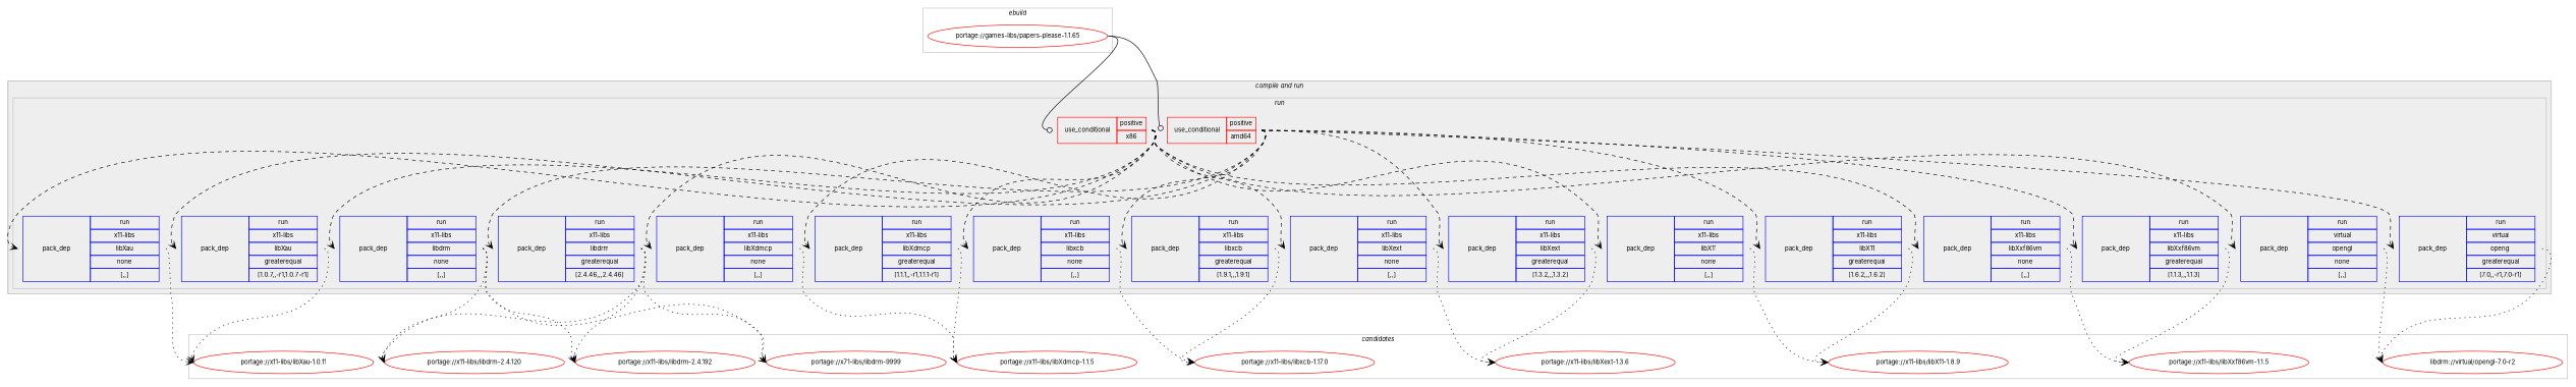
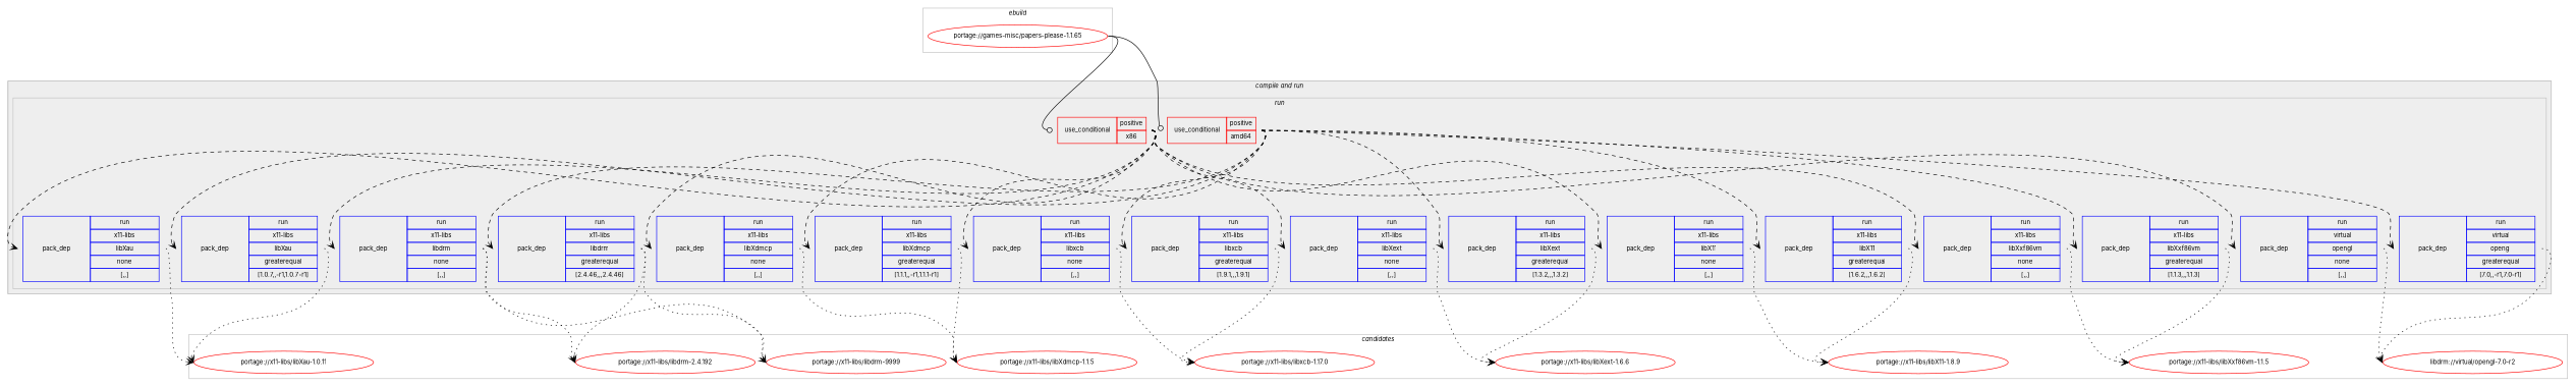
  digraph {
    compound=true
    concentrate=true
    fontname=Inter
    fontsize=10
    newrank=true
    rankdir=TB
    ranksep=1.5
    node [color=blue fontname=Inter fontsize=10 shape=none]
    edge [arrowhead=vee fontname=Inter headport=w style=dotted tailport=e weight=100]
-   n1 [color=red label="portage://games-libs/papers-please-1.1.65" width=4 shape=""]
+   n1 [color=red label="portage://games-misc/papers-please-1.1.65" width=4 shape=""]
    n2 [label=<<TABLE BORDER="0" CELLBORDER="1" CELLSPACING="0" CELLPADDING="4" WIDTH="220"><TR><TD ROWSPAN="6" CELLPADDING="30">pack_dep</TD></TR><TR><TD WIDTH="110">run</TD></TR><TR><TD>x11-libs</TD></TR><TR><TD>libX11</TD></TR><TR><TD>greaterequal</TD></TR><TR><TD>[1.6.2,,,1.6.2]</TD></TR></TABLE>>]
    n3 [label=<<TABLE BORDER="0" CELLBORDER="1" CELLSPACING="0" CELLPADDING="4" WIDTH="220"><TR><TD ROWSPAN="6" CELLPADDING="30">pack_dep</TD></TR><TR><TD WIDTH="110">run</TD></TR><TR><TD>x11-libs</TD></TR><TR><TD>libXau</TD></TR><TR><TD>greaterequal</TD></TR><TR><TD>[1.0.7,,-r1,1.0.7-r1]</TD></TR></TABLE>>]
    n4 [label=<<TABLE BORDER="0" CELLBORDER="1" CELLSPACING="0" CELLPADDING="4" WIDTH="220"><TR><TD ROWSPAN="6" CELLPADDING="30">pack_dep</TD></TR><TR><TD WIDTH="110">run</TD></TR><TR><TD>x11-libs</TD></TR><TR><TD>libXdmcp</TD></TR><TR><TD>greaterequal</TD></TR><TR><TD>[1.1.1,,-r1,1.1.1-r1]</TD></TR></TABLE>>]
    n5 [label=<<TABLE BORDER="0" CELLBORDER="1" CELLSPACING="0" CELLPADDING="4" WIDTH="220"><TR><TD ROWSPAN="6" CELLPADDING="30">pack_dep</TD></TR><TR><TD WIDTH="110">run</TD></TR><TR><TD>x11-libs</TD></TR><TR><TD>libXext</TD></TR><TR><TD>greaterequal</TD></TR><TR><TD>[1.3.2,,,1.3.2]</TD></TR></TABLE>>]
    n6 [label=<<TABLE BORDER="0" CELLBORDER="1" CELLSPACING="0" CELLPADDING="4" WIDTH="220"><TR><TD ROWSPAN="6" CELLPADDING="30">pack_dep</TD></TR><TR><TD WIDTH="110">run</TD></TR><TR><TD>x11-libs</TD></TR><TR><TD>libXxf86vm</TD></TR><TR><TD>greaterequal</TD></TR><TR><TD>[1.1.3,,,1.1.3]</TD></TR></TABLE>>]
    n7 [label=<<TABLE BORDER="0" CELLBORDER="1" CELLSPACING="0" CELLPADDING="4" WIDTH="220"><TR><TD ROWSPAN="6" CELLPADDING="30">pack_dep</TD></TR><TR><TD WIDTH="110">run</TD></TR><TR><TD>x11-libs</TD></TR><TR><TD>libdrm</TD></TR><TR><TD>greaterequal</TD></TR><TR><TD>[2.4.46,,,2.4.46]</TD></TR></TABLE>>]
    n8 [label=<<TABLE BORDER="0" CELLBORDER="1" CELLSPACING="0" CELLPADDING="4" WIDTH="220"><TR><TD ROWSPAN="6" CELLPADDING="30">pack_dep</TD></TR><TR><TD WIDTH="110">run</TD></TR><TR><TD>x11-libs</TD></TR><TR><TD>libxcb</TD></TR><TR><TD>greaterequal</TD></TR><TR><TD>[1.9.1,,,1.9.1]</TD></TR></TABLE>>]
    n9 [label=<<TABLE BORDER="0" CELLBORDER="1" CELLSPACING="0" CELLPADDING="4" WIDTH="220"><TR><TD ROWSPAN="6" CELLPADDING="30">pack_dep</TD></TR><TR><TD WIDTH="110">run</TD></TR><TR><TD>virtual</TD></TR><TR><TD>opengl</TD></TR><TR><TD>greaterequal</TD></TR><TR><TD>[7.0,,-r1,7.0-r1]</TD></TR></TABLE>>]
    n10 [color=red label=<<TABLE BORDER="0" CELLBORDER="1" CELLSPACING="0" CELLPADDING="4"><TR><TD ROWSPAN="3" CELLPADDING="10">use_conditional</TD></TR><TR><TD>positive</TD></TR><TR><TD>amd64</TD></TR></TABLE>>]
    n11 [label=<<TABLE BORDER="0" CELLBORDER="1" CELLSPACING="0" CELLPADDING="4" WIDTH="220"><TR><TD ROWSPAN="6" CELLPADDING="30">pack_dep</TD></TR><TR><TD WIDTH="110">run</TD></TR><TR><TD>x11-libs</TD></TR><TR><TD>libX11</TD></TR><TR><TD>none</TD></TR><TR><TD>[,,]</TD></TR></TABLE>>]
    n12 [label=<<TABLE BORDER="0" CELLBORDER="1" CELLSPACING="0" CELLPADDING="4" WIDTH="220"><TR><TD ROWSPAN="6" CELLPADDING="30">pack_dep</TD></TR><TR><TD WIDTH="110">run</TD></TR><TR><TD>x11-libs</TD></TR><TR><TD>libXau</TD></TR><TR><TD>none</TD></TR><TR><TD>[,,]</TD></TR></TABLE>>]
    n13 [label=<<TABLE BORDER="0" CELLBORDER="1" CELLSPACING="0" CELLPADDING="4" WIDTH="220"><TR><TD ROWSPAN="6" CELLPADDING="30">pack_dep</TD></TR><TR><TD WIDTH="110">run</TD></TR><TR><TD>x11-libs</TD></TR><TR><TD>libXdmcp</TD></TR><TR><TD>none</TD></TR><TR><TD>[,,]</TD></TR></TABLE>>]
    n14 [label=<<TABLE BORDER="0" CELLBORDER="1" CELLSPACING="0" CELLPADDING="4" WIDTH="220"><TR><TD ROWSPAN="6" CELLPADDING="30">pack_dep</TD></TR><TR><TD WIDTH="110">run</TD></TR><TR><TD>x11-libs</TD></TR><TR><TD>libXext</TD></TR><TR><TD>none</TD></TR><TR><TD>[,,]</TD></TR></TABLE>>]
    n15 [label=<<TABLE BORDER="0" CELLBORDER="1" CELLSPACING="0" CELLPADDING="4" WIDTH="220"><TR><TD ROWSPAN="6" CELLPADDING="30">pack_dep</TD></TR><TR><TD WIDTH="110">run</TD></TR><TR><TD>x11-libs</TD></TR><TR><TD>libXxf86vm</TD></TR><TR><TD>none</TD></TR><TR><TD>[,,]</TD></TR></TABLE>>]
    n16 [label=<<TABLE BORDER="0" CELLBORDER="1" CELLSPACING="0" CELLPADDING="4" WIDTH="220"><TR><TD ROWSPAN="6" CELLPADDING="30">pack_dep</TD></TR><TR><TD WIDTH="110">run</TD></TR><TR><TD>x11-libs</TD></TR><TR><TD>libdrm</TD></TR><TR><TD>none</TD></TR><TR><TD>[,,]</TD></TR></TABLE>>]
    n17 [label=<<TABLE BORDER="0" CELLBORDER="1" CELLSPACING="0" CELLPADDING="4" WIDTH="220"><TR><TD ROWSPAN="6" CELLPADDING="30">pack_dep</TD></TR><TR><TD WIDTH="110">run</TD></TR><TR><TD>x11-libs</TD></TR><TR><TD>libxcb</TD></TR><TR><TD>none</TD></TR><TR><TD>[,,]</TD></TR></TABLE>>]
    n18 [label=<<TABLE BORDER="0" CELLBORDER="1" CELLSPACING="0" CELLPADDING="4" WIDTH="220"><TR><TD ROWSPAN="6" CELLPADDING="30">pack_dep</TD></TR><TR><TD WIDTH="110">run</TD></TR><TR><TD>virtual</TD></TR><TR><TD>opengl</TD></TR><TR><TD>none</TD></TR><TR><TD>[,,]</TD></TR></TABLE>>]
    n19 [color=red label=<<TABLE BORDER="0" CELLBORDER="1" CELLSPACING="0" CELLPADDING="4"><TR><TD ROWSPAN="3" CELLPADDING="10">use_conditional</TD></TR><TR><TD>positive</TD></TR><TR><TD>x86</TD></TR></TABLE>>]
    n20 [color=red label="portage://x11-libs/libX11-1.8.9" width=4 shape=""]
    n21 [color=red label="portage://x11-libs/libXau-1.0.11" width=4 shape=""]
    n22 [color=red label="portage://x11-libs/libXdmcp-1.1.5" width=4 shape=""]
-   n23 [color=red label="portage://x11-libs/libXext-1.3.6" width=4 shape=""]
+   n23 [color=red label="portage://x11-libs/libXext-1.6.6" width=4 shape=""]
    n24 [color=red label="portage://x11-libs/libXxf86vm-1.1.5" width=4 shape=""]
-   n25 [color=red label="portage://x71-libs/libdrm-9999" width=4 shape=""]
+   n25 [color=red label="portage://x11-libs/libdrm-9999" width=4 shape=""]
    n26 [color=red label="portage://x11-libs/libdrm-2.4.192" width=4 shape=""]
-   n27 [color=red label="portage://x11-libs/libdrm-2.4.120" width=4 shape=""]
    n28 [color=red label="portage://x11-libs/libxcb-1.17.0" width=4 shape=""]
    n29 [color=red label="libdrm://virtual/opengl-7.0-r2" width=4 shape=""]
    subgraph cluster_1 {
      color=gray
      label=<<i>ebuild</i>>
      rank=same
      n1
    }
    subgraph cluster_2 {
      color=gray
      label=<<i>dependencies</i>>
      subgraph cluster_3 {
        color=gray
        fillcolor="#eeeeee"
        label=<<i>compile</i>>
        style=filled
      }
      subgraph cluster_4 {
        color=gray
        fillcolor="#eeeeee"
        label=<<i>compile and run</i>>
        style=filled
      }
      subgraph cluster_5 {
        color=gray
        fillcolor="#eeeeee"
        label=<<i>run</i>>
        style=filled
        subgraph sub_6 {
          color=gray
          fillcolor="#eeeeee"
          label=<<i>run</i>>
          style=filled
          n10
          subgraph sub_7 {
            color=gray
            fillcolor="#eeeeee"
            label=<<i>run</i>>
            style=filled
            n2
          }
          subgraph sub_8 {
            color=gray
            fillcolor="#eeeeee"
            label=<<i>run</i>>
            style=filled
            n3
          }
          subgraph sub_9 {
            color=gray
            fillcolor="#eeeeee"
            label=<<i>run</i>>
            style=filled
            n4
          }
          subgraph sub_10 {
            color=gray
            fillcolor="#eeeeee"
            label=<<i>run</i>>
            style=filled
            n5
          }
          subgraph sub_11 {
            color=gray
            fillcolor="#eeeeee"
            label=<<i>run</i>>
            style=filled
            n6
          }
          subgraph sub_12 {
            color=gray
            fillcolor="#eeeeee"
            label=<<i>run</i>>
            style=filled
            n7
          }
          subgraph sub_13 {
            color=gray
            fillcolor="#eeeeee"
            label=<<i>run</i>>
            style=filled
            n8
          }
          subgraph sub_14 {
            color=gray
            fillcolor="#eeeeee"
            label=<<i>run</i>>
            style=filled
            n9
          }
        }
        subgraph sub_15 {
          color=gray
          fillcolor="#eeeeee"
          label=<<i>run</i>>
          style=filled
          n19
          subgraph sub_16 {
            color=gray
            fillcolor="#eeeeee"
            label=<<i>run</i>>
            style=filled
            n11
          }
          subgraph sub_17 {
            color=gray
            fillcolor="#eeeeee"
            label=<<i>run</i>>
            style=filled
            n12
          }
          subgraph sub_18 {
            color=gray
            fillcolor="#eeeeee"
            label=<<i>run</i>>
            style=filled
            n13
          }
          subgraph sub_19 {
            color=gray
            fillcolor="#eeeeee"
            label=<<i>run</i>>
            style=filled
            n14
          }
          subgraph sub_20 {
            color=gray
            fillcolor="#eeeeee"
            label=<<i>run</i>>
            style=filled
            n15
          }
          subgraph sub_21 {
            color=gray
            fillcolor="#eeeeee"
            label=<<i>run</i>>
            style=filled
            n16
          }
          subgraph sub_22 {
            color=gray
            fillcolor="#eeeeee"
            label=<<i>run</i>>
            style=filled
            n17
          }
          subgraph sub_23 {
            color=gray
            fillcolor="#eeeeee"
            label=<<i>run</i>>
            style=filled
            n18
          }
        }
      }
    }
    subgraph cluster_24 {
      color=gray
      label=<<i>candidates</i>>
      rank=same
      subgraph sub_25 {
        color=black
        label=<<i>candidates</i>>
        nodesep=1
        rank=same
        n20
      }
      subgraph sub_26 {
        color=black
        label=<<i>candidates</i>>
        nodesep=1
        rank=same
        n21
      }
      subgraph sub_27 {
        color=black
        label=<<i>candidates</i>>
        nodesep=1
        rank=same
        n22
      }
      subgraph sub_28 {
        color=black
        label=<<i>candidates</i>>
        nodesep=1
        rank=same
        n23
      }
      subgraph sub_29 {
        color=black
        label=<<i>candidates</i>>
        nodesep=1
        rank=same
        n24
      }
      subgraph sub_30 {
        color=black
        label=<<i>candidates</i>>
        nodesep=1
        rank=same
        n25
        n26
-       n27
      }
      subgraph sub_31 {
        color=black
        label=<<i>candidates</i>>
        nodesep=1
        rank=same
        n28
      }
      subgraph sub_32 {
        color=black
        label=<<i>candidates</i>>
        nodesep=1
        rank=same
        n29
      }
      subgraph sub_33 {
        color=black
        label=<<i>candidates</i>>
        nodesep=1
        rank=same
        n20
      }
      subgraph sub_34 {
        color=black
        label=<<i>candidates</i>>
        nodesep=1
        rank=same
        n22
      }
      subgraph sub_35 {
        color=black
        label=<<i>candidates</i>>
        nodesep=1
        rank=same
        n21
      }
      subgraph sub_36 {
        color=black
        label=<<i>candidates</i>>
        nodesep=1
        rank=same
        n23
      }
      subgraph sub_37 {
        color=black
        label=<<i>candidates</i>>
        nodesep=1
        rank=same
        n24
      }
      subgraph sub_38 {
        color=black
        label=<<i>candidates</i>>
        nodesep=1
        rank=same
        n25
        n26
-       n27
      }
      subgraph sub_39 {
        color=black
        label=<<i>candidates</i>>
        nodesep=1
        rank=same
        n28
      }
      subgraph sub_40 {
        color=black
        label=<<i>candidates</i>>
        nodesep=1
        rank=same
        n29
      }
    }
    n1 -> n10 [arrowhead=odot style=solid weight=20]
    n1 -> n19 [arrowhead=odot style=solid weight=20]
    n2 -> n20
    n3 -> n21
    n4 -> n22
    n5 -> n23
    n6 -> n24
    n7 -> n25
    n7 -> n26
-   n7 -> n27
    n8 -> n28
    n9 -> n29
    n10 -> n2 [style=dashed weight=20]
    n10 -> n3 [style=dashed weight=20]
    n10 -> n4 [style=dashed weight=20]
    n10 -> n5 [style=dashed weight=20]
    n10 -> n6 [style=dashed weight=20]
    n10 -> n7 [style=dashed weight=20]
    n10 -> n8 [style=dashed weight=20]
    n10 -> n9 [style=dashed weight=20]
    n11 -> n20
    n12 -> n21
    n13 -> n22
    n14 -> n23
    n15 -> n24
    n16 -> n25
    n16 -> n26
-   n16 -> n27
    n17 -> n28
    n18 -> n29
    n19 -> n11 [style=dashed weight=20]
    n19 -> n12 [style=dashed weight=20]
    n19 -> n13 [style=dashed weight=20]
    n19 -> n14 [style=dashed weight=20]
    n19 -> n15 [style=dashed weight=20]
    n19 -> n16 [style=dashed weight=20]
    n19 -> n17 [style=dashed weight=20]
    n19 -> n18 [style=dashed weight=20]
  }
